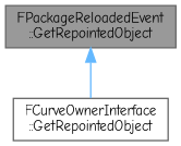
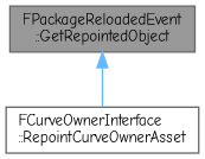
  digraph {
    rankdir=TB
    fontname="Comic Neue"
    node [fontname="Comic Neue" fontsize=10 shape=box style=filled]
    n1 [color=gray40 fillcolor=grey60 fontcolor=black height=0.2 label="FPackageReloadedEvent\l::GetRepointedObject" width=0.4]
-   n2 [color=grey40 fillcolor=white height=0.2 label="FCurveOwnerInterface\l::GetRepointedObject" width=0.4]
+   n2 [color=grey40 fillcolor=white height=0.2 label="FCurveOwnerInterface\l::RepointCurveOwnerAsset" width=0.4]
    n1 -> n2 [color=steelblue1 dir=back fontname="Comic Neue" fontsize=10 labelfontname=Helvetica labelfontsize=10 style=solid]
  }
